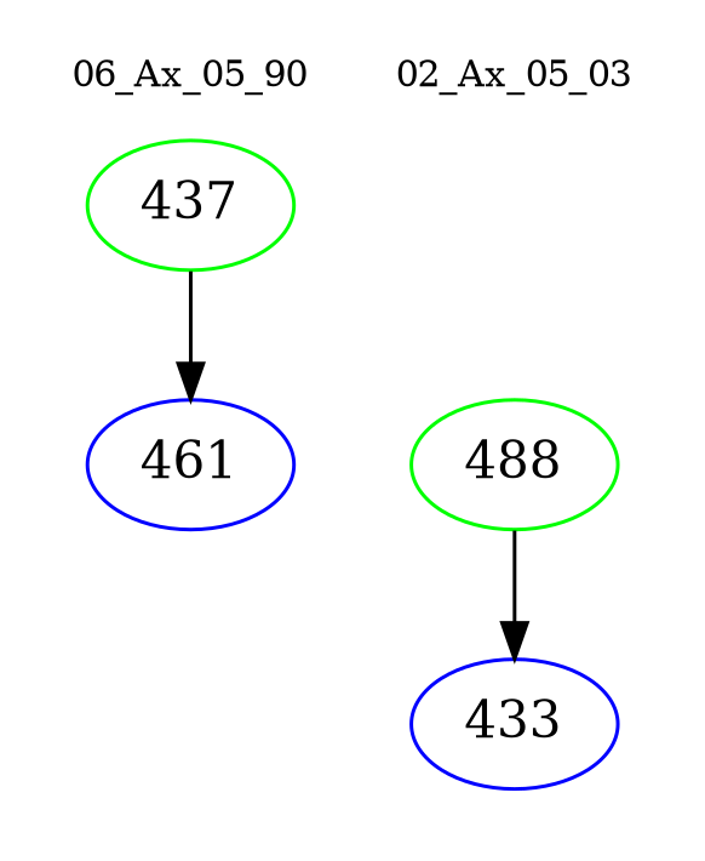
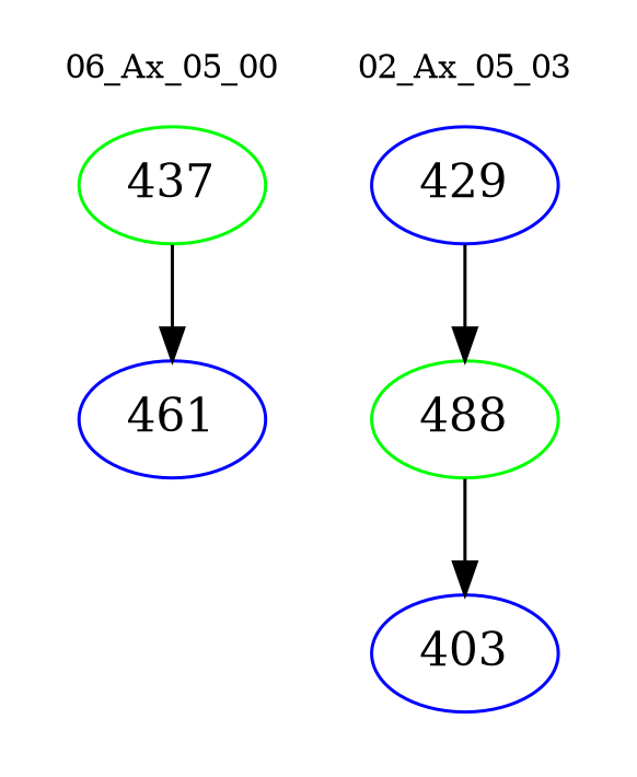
  digraph {
    node [color=blue]
    edge [color=black]
    n1 [color=green label=437]
    n2 [label=461]
+   n3 [label=429]
    n4 [color=green label=488]
-   n5 [label=433]
+   n5 [label=403]
    subgraph cluster_1 {
      color=white
      fontsize=10
-     label="06_Ax_05_90"
+     label="06_Ax_05_00"
      n1
      n2
    }
    subgraph cluster_2 {
      color=white
      fontsize=10
      label="02_Ax_05_03"
+     n3
      n4
      n5
    }
    n1 -> n2
+   n3 -> n4
    n4 -> n5
  }
